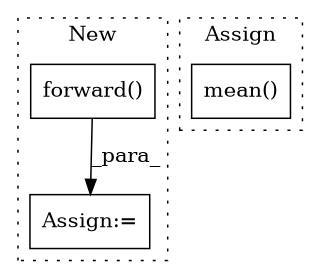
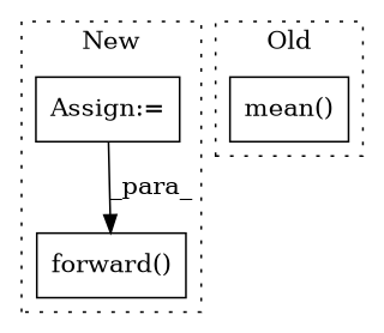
  digraph {
    node [a=75 shape=box]
    n1 [l="23,1" label="forward()" s="4155,4186"]
    n2 [a=68 l=3 label="Assign:=" s=5276]
    n3 [l=27 label="mean()" s=4676]
    subgraph cluster_1 {
      label=New
      style=dotted
      n1
      n2
    }
    subgraph cluster_2 {
-     label=Assign
+     label=Old
      style=dotted
      n3
    }
-   n1 -> n2 [label=_para_]
+   n2 -> n1 [label=_para_]
  }
